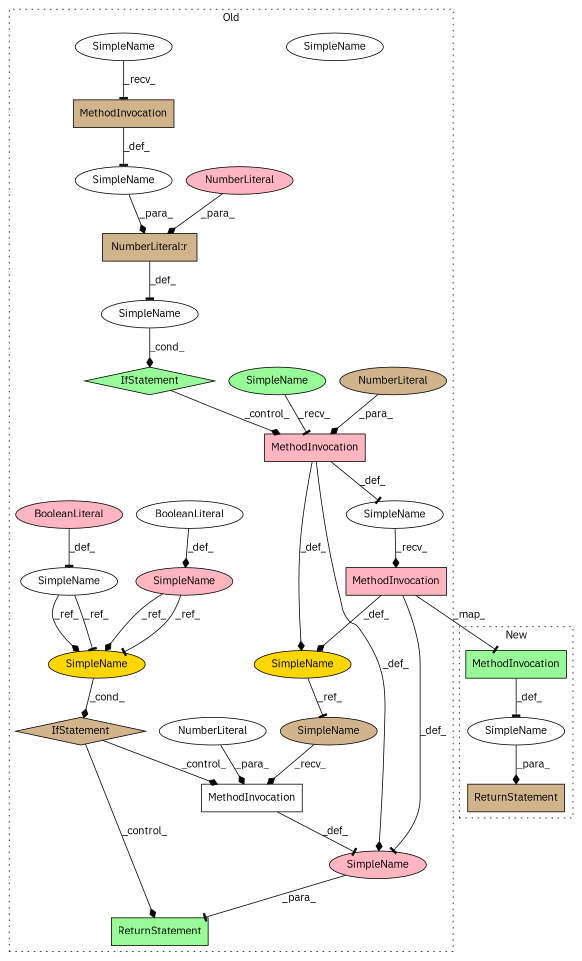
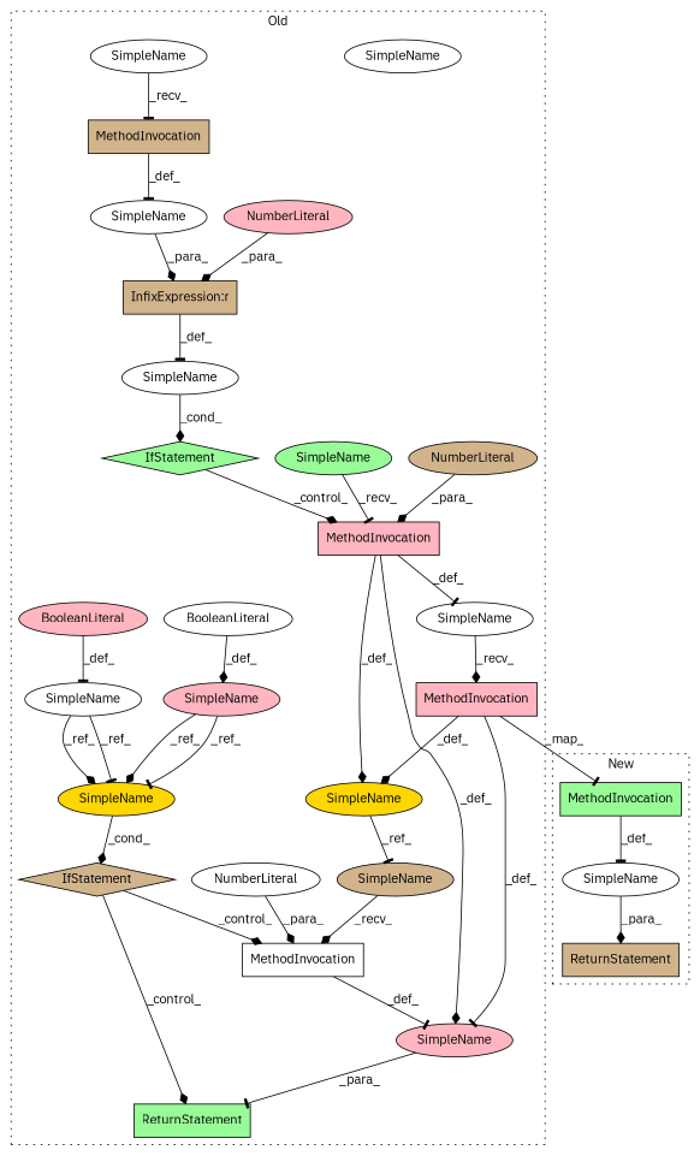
  digraph {
    fontname="IBM Plex Sans"
    node [a=42 l=1 shape=ellipse style=filled fillcolor=white fontname="IBM Plex Sans"]
    edge [arrowhead=diamond fontname="IBM Plex Sans"]
    n1 [a=9 l=5 label=BooleanLiteral s=2628]
    n2 [a=9 l=4 label=BooleanLiteral s=2591 fillcolor=lightpink]
    n3 [a=25 l="4,2" label=IfStatement s="2531,2546" shape=diamond fillcolor=palegreen]
    n4 [a=25 l="4,2" label=IfStatement s="2723,2737" shape=diamond fillcolor=tan]
    n5 [a=32 l=5 label=MethodInvocation s=2537 shape=box fillcolor=tan]
    n6 [a=32 l=10 label=MethodInvocation s=2707 shape=box fillcolor=lightpink]
    n7 [a=32 l="9,1" label=MethodInvocation s="2756,2766" shape=box]
    n8 [a=32 l="10,1" label=MethodInvocation s="2560,2571" shape=box fillcolor=lightpink]
    n9 [a=34 label=NumberLiteral s=2765]
    n10 [a=34 label=NumberLiteral s=2570 fillcolor=tan]
    n11 [a=34 label=NumberLiteral s=2545 fillcolor=lightpink]
    n12 [a=41 l=7 label=ReturnStatement s=2747 shape=box fillcolor=palegreen]
    n13 [l=10 label=SimpleName s=2617 fillcolor=lightpink]
    n14 [label=SimpleName s=2754 fillcolor=tan]
    n15 [label=SimpleName s=2558 fillcolor=palegreen]
    n16 [l=10 label=SimpleName s=2727 fillcolor=gold]
    n17 [label=SimpleName l=""]
    n18 [label=SimpleName s=2645 fillcolor=gold]
    n19 [l=10 label=SimpleName s=2580]
    n20 [l=10 label=SimpleName s=2727]
    n21 [label=SimpleName fillcolor=lightpink l=""]
    n22 [label=SimpleName l=""]
    n23 [label=SimpleName s=2535]
    n24 [label=SimpleName l=""]
-   n25 [a=27 l=3 label="NumberLiteral:r" s=2542 shape=box fillcolor=tan]
+   n25 [a=27 l=3 label="InfixExpression:r" s=2542 shape=box fillcolor=tan]
    n26 [a=32 l=10 label=MethodInvocation s=2405 shape=box fillcolor=palegreen]
    n27 [a=41 l=7 label=ReturnStatement s=2338 shape=box fillcolor=tan]
    n28 [label=SimpleName l=""]
    subgraph cluster_1 {
      label=Old
      style=dotted
      n1
      n2
      n3
      n4
      n5
      n6
      n7
      n8
      n9
      n10
      n11
      n12
      n13
      n14
      n15
      n16
      n17
      n18
      n19
      n20
      n21
      n22
      n23
      n24
      n25
    }
    subgraph cluster_2 {
      label=New
      style=dotted
      n26
      n27
      n28
    }
    n1 -> n13 [label=_def_]
    n2 -> n19 [label=_def_ arrowhead=tee]
    n3 -> n8 [label=_control_]
    n4 -> n7 [label=_control_]
    n4 -> n12 [label=_control_]
    n5 -> n24 [label=_def_ arrowhead=tee]
    n6 -> n18 [label=_def_]
    n6 -> n21 [label=_def_ arrowhead=tee]
    n6 -> n26 [label=_map_ arrowhead=tee]
    n7 -> n21 [label=_def_ arrowhead=tee]
    n8 -> n17 [label=_def_ arrowhead=tee]
    n8 -> n18 [label=_def_]
    n8 -> n21 [label=_def_]
    n9 -> n7 [label=_para_]
    n10 -> n8 [label=_para_]
    n11 -> n25 [label=_para_]
    n13 -> n16 [label=_ref_]
    n13 -> n16 [label=_ref_ arrowhead=tee]
    n14 -> n7 [label=_recv_]
    n15 -> n8 [label=_recv_ arrowhead=tee]
    n16 -> n4 [label=_cond_]
    n17 -> n6 [label=_recv_]
    n18 -> n14 [label=_ref_ arrowhead=tee]
    n19 -> n16 [label=_ref_]
    n19 -> n16 [label=_ref_ arrowhead=tee]
    n21 -> n12 [label=_para_ arrowhead=tee]
    n22 -> n3 [label=_cond_]
    n23 -> n5 [label=_recv_ arrowhead=tee]
    n24 -> n25 [label=_para_]
    n25 -> n22 [label=_def_ arrowhead=tee]
    n26 -> n28 [label=_def_ arrowhead=tee]
    n28 -> n27 [label=_para_]
  }
